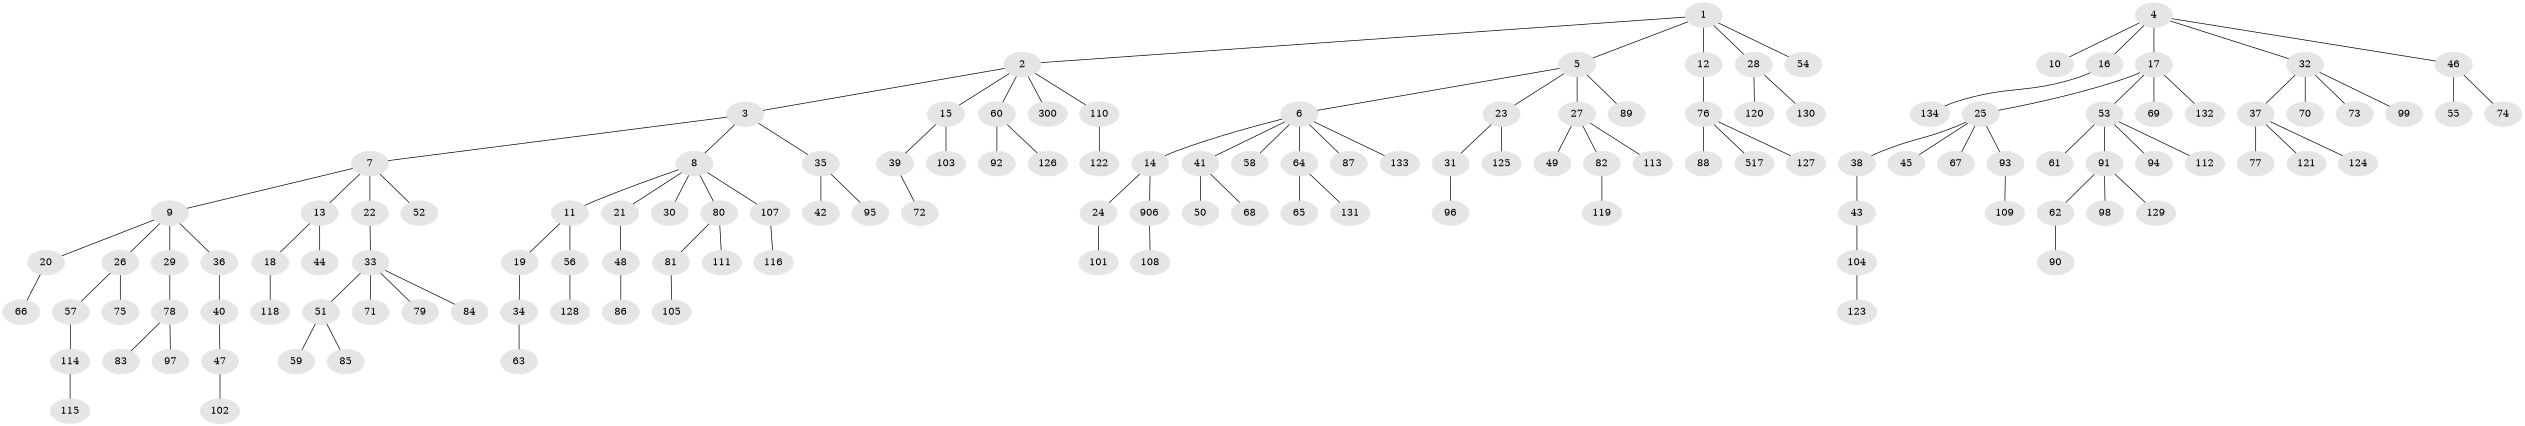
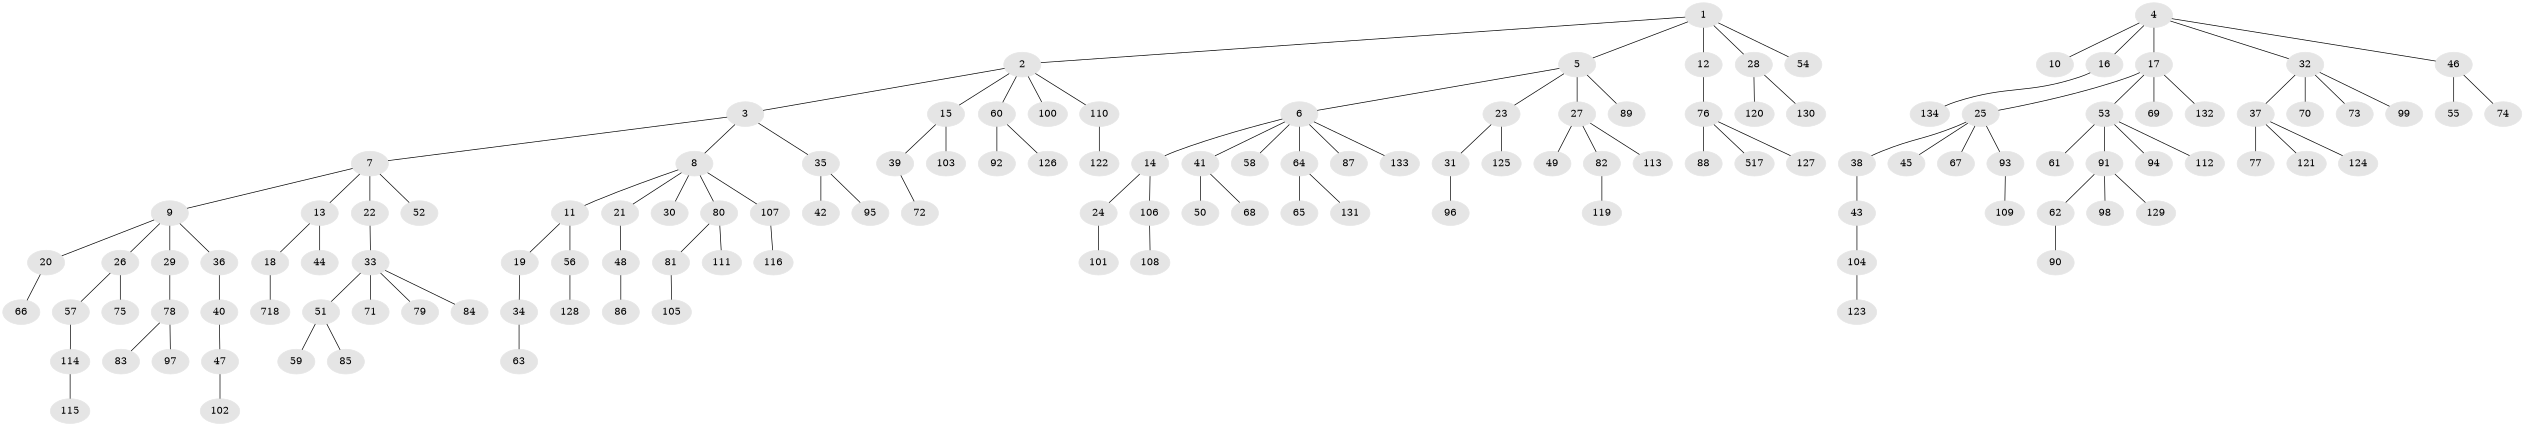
  graph {
    node [color=gray90 style=filled]
    1
    2
    5
    12
    28
    54
    3
    15
    60
-   100 [label=300]
+   100
    110
    6
    23
    27
    89
    76
    120
    130
    7
    8
    35
    4
    10
    16
    17
    32
    46
    39
    103
    92
    126
    122
    9
    13
    22
    52
    11
    21
    30
    80
    107
    42
    95
    134
    25
    53
    69
    132
    37
    70
    73
    99
    77
    121
    124
    55
    74
    14
    41
    58
    64
    87
    133
    31
    125
    49
    82
    113
    24
-   106 [label=906]
+   106
    50
    68
    65
    131
    20
    26
    29
    36
    18
    44
    33
    19
    56
    48
    81
    111
    116
    66
    57
    75
    78
    40
    34
    128
    88
    n96 [label=517]
    127
-   118
+   118 [label=718]
    101
    108
    72
    38
    45
    67
    93
    61
    91
    94
    112
    63
    86
    51
    71
    79
    84
    96
    43
    109
    114
    119
    83
    97
    59
    85
    47
    104
    102
    123
    62
    98
    129
    115
    90
    105
    1 -- 2
    1 -- 5
    1 -- 12
    1 -- 28
    1 -- 54
    2 -- 3
    2 -- 15
    2 -- 60
    2 -- 100
    2 -- 110
    5 -- 6
    5 -- 23
    5 -- 27
    5 -- 89
    12 -- 76
    28 -- 120
    28 -- 130
    3 -- 7
    3 -- 8
    3 -- 35
    15 -- 39
    15 -- 103
    60 -- 92
    60 -- 126
    110 -- 122
    6 -- 14
    6 -- 41
    6 -- 58
    6 -- 64
    6 -- 87
    6 -- 133
    23 -- 31
    23 -- 125
    27 -- 49
    27 -- 82
    27 -- 113
    76 -- 88
    76 -- n96
    76 -- 127
    7 -- 9
    7 -- 13
    7 -- 22
    7 -- 52
    8 -- 11
    8 -- 21
    8 -- 30
    8 -- 80
    8 -- 107
    35 -- 42
    35 -- 95
    4 -- 10
    4 -- 16
    4 -- 17
    4 -- 32
    4 -- 46
    16 -- 134
    17 -- 25
    17 -- 53
    17 -- 69
    17 -- 132
    32 -- 37
    32 -- 70
    32 -- 73
    32 -- 99
    46 -- 55
    46 -- 74
    39 -- 72
    9 -- 20
    9 -- 26
    9 -- 29
    9 -- 36
    13 -- 18
    13 -- 44
    22 -- 33
    11 -- 19
    11 -- 56
    21 -- 48
    80 -- 81
    80 -- 111
    107 -- 116
    25 -- 38
    25 -- 45
    25 -- 67
    25 -- 93
    53 -- 61
    53 -- 91
    53 -- 94
    53 -- 112
    37 -- 77
    37 -- 121
    37 -- 124
    14 -- 24
    14 -- 106
    41 -- 50
    41 -- 68
    64 -- 65
    64 -- 131
    31 -- 96
    82 -- 119
    24 -- 101
    106 -- 108
    20 -- 66
    26 -- 57
    26 -- 75
    29 -- 78
    36 -- 40
    18 -- 118
    33 -- 51
    33 -- 71
    33 -- 79
    33 -- 84
    19 -- 34
    56 -- 128
    48 -- 86
    81 -- 105
    57 -- 114
    78 -- 83
    78 -- 97
    40 -- 47
    34 -- 63
    38 -- 43
    93 -- 109
    91 -- 62
    91 -- 98
    91 -- 129
    51 -- 59
    51 -- 85
    43 -- 104
    114 -- 115
    47 -- 102
    104 -- 123
    62 -- 90
  }
